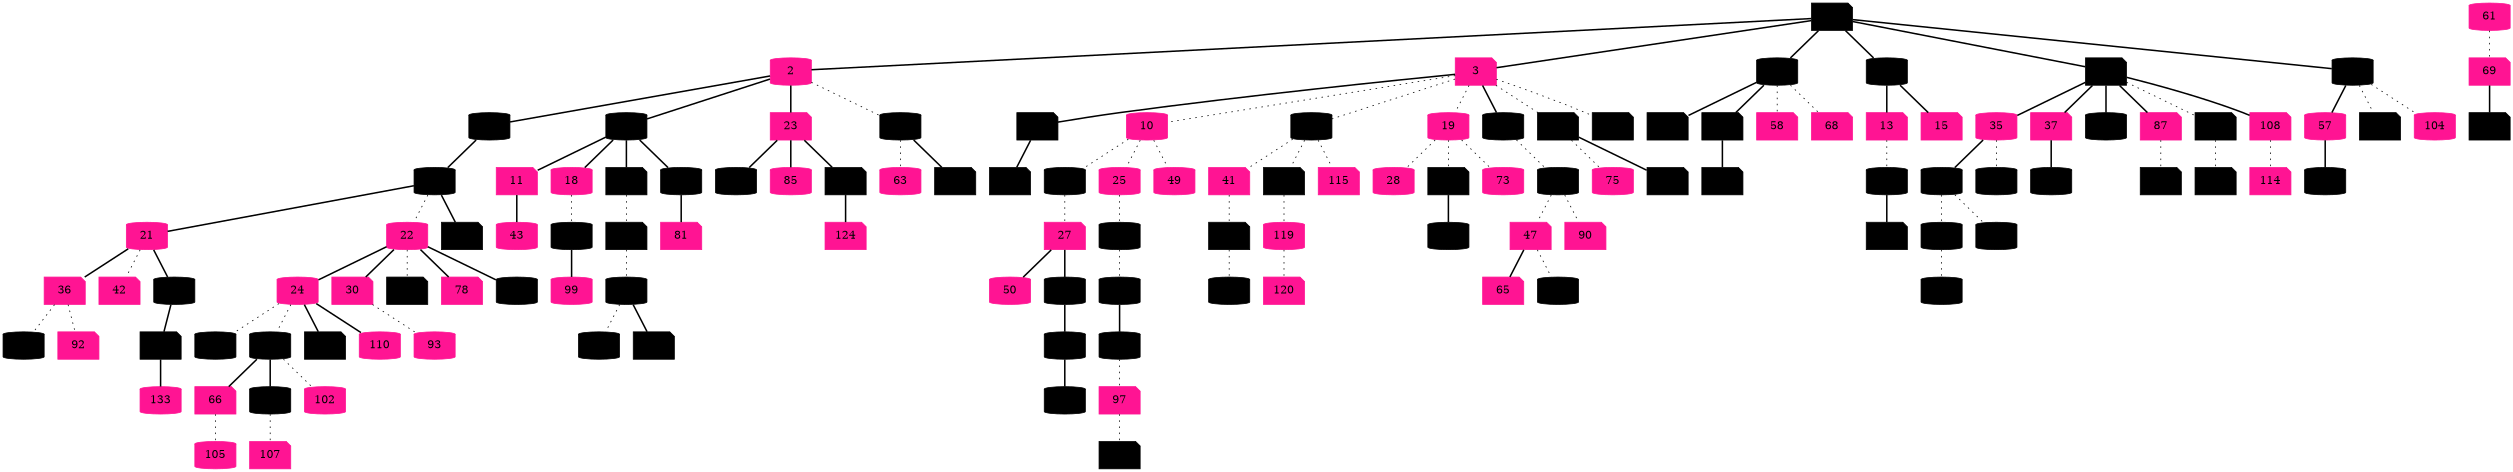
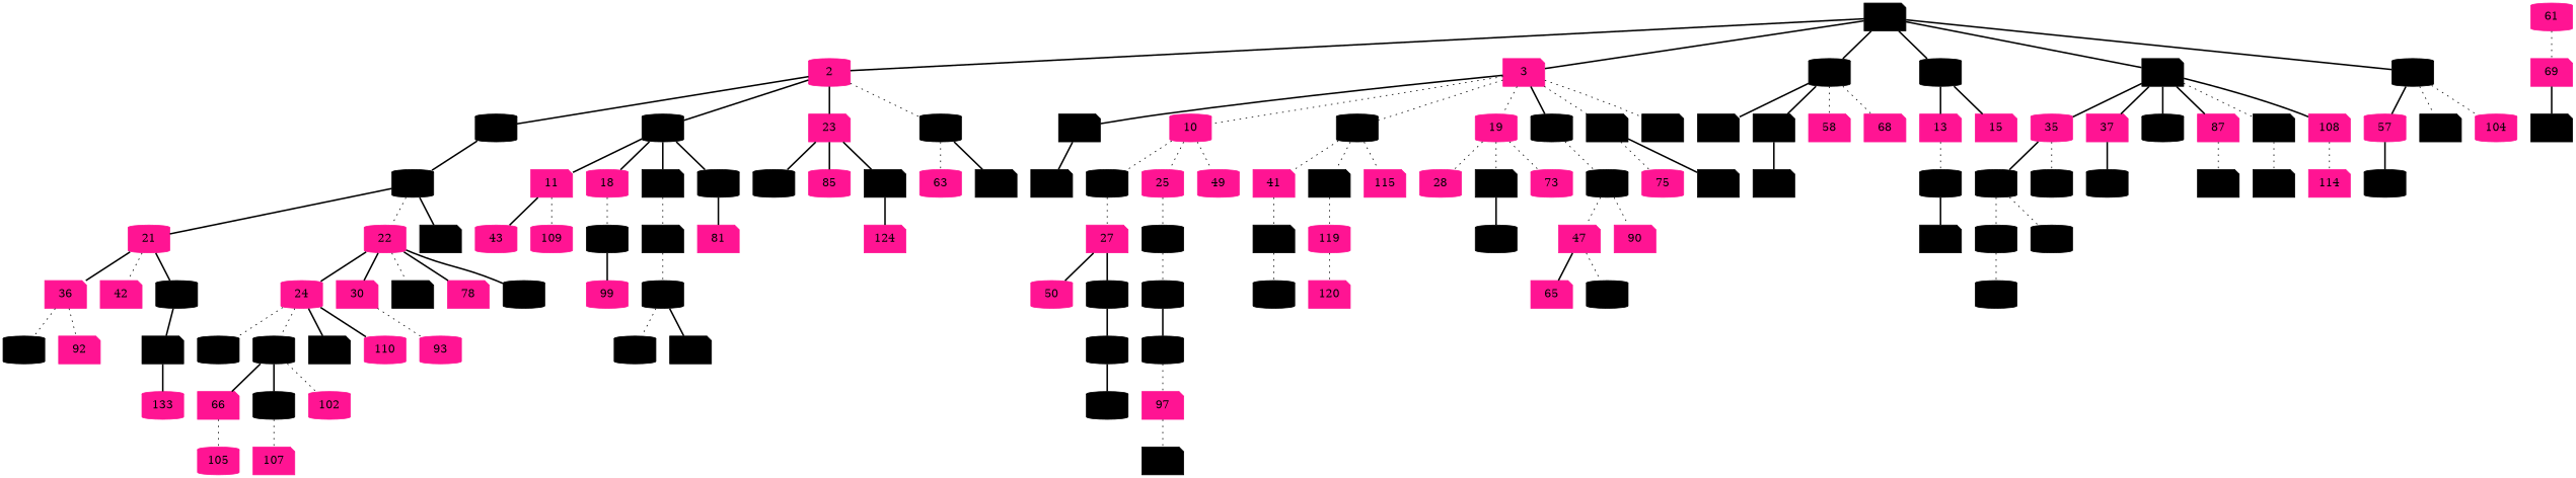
  graph {
    node [color=black shape=cylinder style=filled]
    edge [style=bold]
    1 [shape=note]
    2 [color=deeppink]
    3 [color=deeppink shape=note]
    4
    5
    9 [shape=note]
    16
    7
    8
    23 [color=deeppink shape=note]
    31
    6 [shape=note]
    10 [color=deeppink]
    17
    19 [color=deeppink]
    26
    29 [shape=note]
    59 [shape=note]
    12 [shape=note]
    40 [shape=note]
    58 [color=deeppink shape=note]
    68 [color=deeppink shape=note]
    13 [color=deeppink shape=note]
    15 [color=deeppink shape=note]
    35 [color=deeppink]
    37 [color=deeppink shape=note]
    70
    87 [color=deeppink shape=note]
    95 [shape=note]
    108 [color=deeppink shape=note]
    57 [color=deeppink]
    79 [shape=note]
    104 [color=deeppink]
    14
    11 [color=deeppink shape=note]
    18 [color=deeppink]
    38 [shape=note]
    54
    53
    85 [color=deeppink]
    118 [shape=note]
    63 [color=deeppink]
    106 [shape=note]
    86 [shape=note]
    20
    25 [color=deeppink]
    49 [color=deeppink]
    41 [color=deeppink shape=note]
    89 [shape=note]
    115 [color=deeppink shape=note]
    28 [color=deeppink]
    60 [shape=note]
    73 [color=deeppink]
    33
    75 [color=deeppink]
    117 [shape=note]
    45 [shape=note]
    39
    21 [color=deeppink]
    22 [color=deeppink]
    80 [shape=note]
    43 [color=deeppink]
+   109 [color=deeppink]
    32
    56 [shape=note]
    81 [color=deeppink shape=note]
    52
    71
    82
    122 [shape=note]
    111 [shape=note]
    114 [color=deeppink shape=note]
    27 [color=deeppink shape=note]
    51
    55 [shape=note]
    61 [color=deeppink]
    69 [color=deeppink shape=note]
    36 [color=deeppink shape=note]
    42 [color=deeppink shape=note]
    74
    24 [color=deeppink]
    30 [color=deeppink shape=note]
    48 [shape=note]
    78 [color=deeppink shape=note]
    123
    100
    83 [shape=note]
    119 [color=deeppink]
    99 [color=deeppink]
    77
    50 [color=deeppink]
    62
    46
    92 [color=deeppink shape=note]
    101 [shape=note]
    34
    44
    84 [shape=note]
    110 [color=deeppink]
    93 [color=deeppink]
    124 [color=deeppink shape=note]
    66 [color=deeppink shape=note]
    98
    102 [color=deeppink]
    64
    47 [color=deeppink shape=note]
    90 [color=deeppink shape=note]
    88
    65 [color=deeppink shape=note]
    67
    91
    94
    72
    126
    105 [color=deeppink]
    107 [color=deeppink shape=note]
    96
    112
    76
    103 [shape=note]
    121 [shape=note]
    116
    97 [color=deeppink shape=note]
    n124 [color=deeppink label=133]
    120 [color=deeppink shape=note]
    125 [shape=note]
    1 -- 2
    1 -- 3
    1 -- 4
    1 -- 5
    1 -- 9
    1 -- 16
    2 -- 7
    2 -- 8
    2 -- 23
    2 -- 31 [style=dotted]
    3 -- 6
    3 -- 10 [style=dotted]
    3 -- 17 [style=dotted]
    3 -- 19 [style=dotted]
    3 -- 26
    3 -- 29 [style=dotted]
    3 -- 59 [style=dotted]
    4 -- 12
    4 -- 40
    4 -- 58 [style=dotted]
    4 -- 68 [style=dotted]
    5 -- 13
    5 -- 15
    9 -- 35
    9 -- 37
    9 -- 70
    9 -- 87
    9 -- 95 [style=dotted]
    9 -- 108
    16 -- 57
    16 -- 79 [style=dotted]
    16 -- 104 [style=dotted]
    7 -- 14
    8 -- 11
    8 -- 18
    8 -- 38
    8 -- 54
    23 -- 53
    23 -- 85
    23 -- 118
    31 -- 63 [style=dotted]
    31 -- 106
    6 -- 86
    10 -- 20 [style=dotted]
    10 -- 25 [style=dotted]
    10 -- 49 [style=dotted]
    17 -- 41 [style=dotted]
    17 -- 89 [style=dotted]
    17 -- 115 [style=dotted]
    19 -- 28 [style=dotted]
    19 -- 60 [style=dotted]
    19 -- 73 [style=dotted]
    26 -- 33 [style=dotted]
    29 -- 75 [style=dotted]
    29 -- 117
    40 -- 45
    13 -- 39 [style=dotted]
    35 -- 52
    35 -- 71 [style=dotted]
    37 -- 82
    87 -- 122 [style=dotted]
    95 -- 111 [style=dotted]
    108 -- 114 [style=dotted]
    57 -- 100
    14 -- 21
    14 -- 22 [style=dotted]
    14 -- 80
    11 -- 43
+   11 -- 109 [style=dotted]
    18 -- 32 [style=dotted]
    38 -- 56 [style=dotted]
    54 -- 81
    118 -- 124
    20 -- 27 [style=dotted]
    25 -- 51 [style=dotted]
    41 -- 83 [style=dotted]
    89 -- 119 [style=dotted]
    60 -- 77
    33 -- 47 [style=dotted]
    33 -- 90 [style=dotted]
    39 -- 55
    21 -- 36
    21 -- 42 [style=dotted]
    21 -- 74
    22 -- 24
    22 -- 30
    22 -- 48 [style=dotted]
    22 -- 78
    22 -- 123
    32 -- 99
    56 -- 72 [style=dotted]
    52 -- 91 [style=dotted]
    52 -- 94 [style=dotted]
    27 -- 50
    27 -- 62
    51 -- 64 [style=dotted]
    61 -- 69 [style=dotted]
    69 -- 121
    36 -- 46 [style=dotted]
    36 -- 92 [style=dotted]
    74 -- 101
    24 -- 34 [style=dotted]
    24 -- 44 [style=dotted]
    24 -- 84
    24 -- 110
    30 -- 93 [style=dotted]
    83 -- 126 [style=dotted]
    119 -- 120 [style=dotted]
    62 -- 88
    101 -- n124
    44 -- 66
    44 -- 98
    44 -- 102 [style=dotted]
    66 -- 105 [style=dotted]
    98 -- 107 [style=dotted]
    64 -- 96
    47 -- 65
    47 -- 67 [style=dotted]
    88 -- 116
    91 -- 112 [style=dotted]
    72 -- 76 [style=dotted]
    72 -- 103
    96 -- 97 [style=dotted]
    97 -- 125 [style=dotted]
  }
